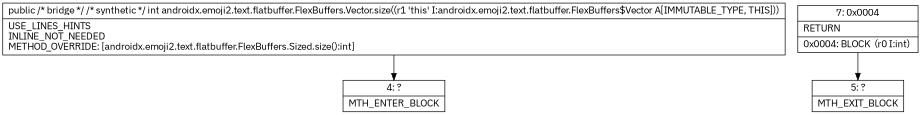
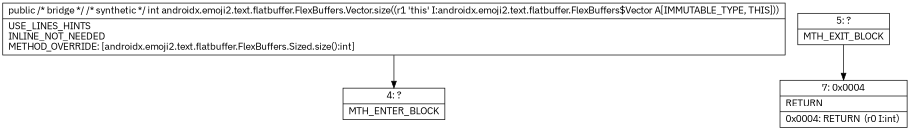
  digraph {
    fontname="IBM Plex Sans"
    node [fontname="IBM Plex Sans" shape=record]
    edge [fontname="IBM Plex Sans"]
    n1 [label="{4\:\ ?|MTH_ENTER_BLOCK\l}"]
-   n2 [label="{7\:\ 0x0004|RETURN\l|0x0004: BLOCK  (r0 I:int) \l}"]
+   n2 [label="{7\:\ 0x0004|RETURN\l|0x0004: RETURN  (r0 I:int) \l}"]
    n3 [label="{5\:\ ?|MTH_EXIT_BLOCK\l}"]
    n4 [label="{public \/* bridge *\/ \/* synthetic *\/ int androidx.emoji2.text.flatbuffer.FlexBuffers.Vector.size((r1 'this' I:androidx.emoji2.text.flatbuffer.FlexBuffers$Vector A[IMMUTABLE_TYPE, THIS]))  | USE_LINES_HINTS\lINLINE_NOT_NEEDED\lMETHOD_OVERRIDE: [androidx.emoji2.text.flatbuffer.FlexBuffers.Sized.size():int]\l}"]
-   n2 -> n3
+   n3 -> n2
    n4 -> n1
  }
